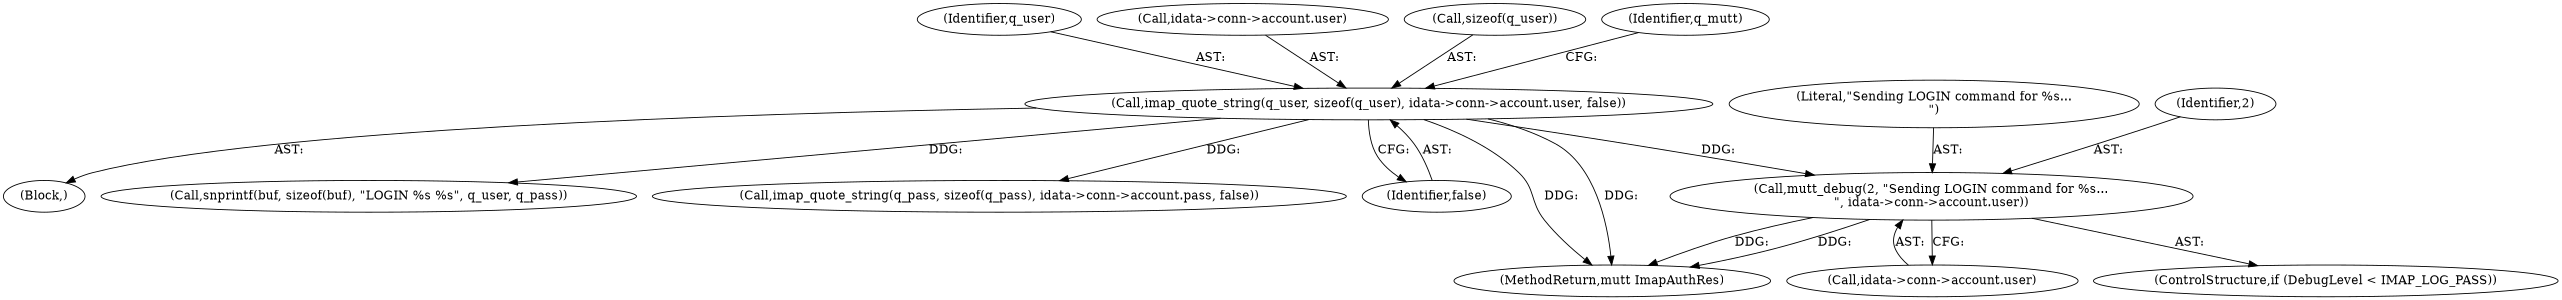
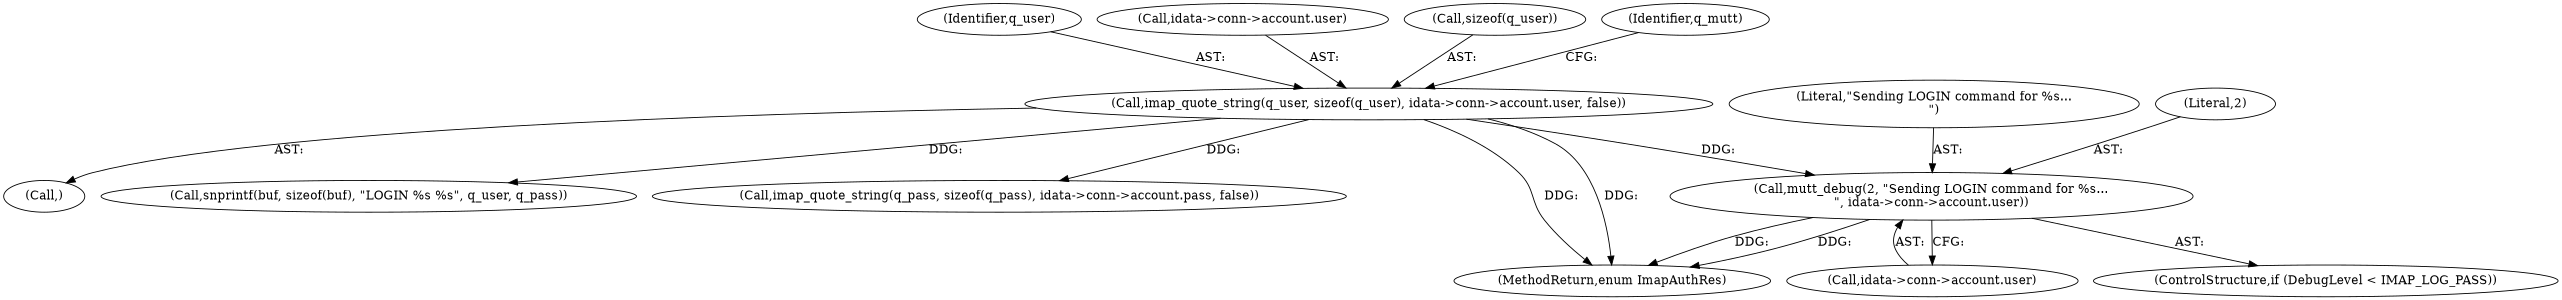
  digraph {
    n1 [label="(Call,mutt_debug(2, \"Sending LOGIN command for %s...\n\", idata->conn->account.user))"]
-   n2 [label="(MethodReturn,mutt ImapAuthRes)"]
+   n2 [label="(MethodReturn,enum ImapAuthRes)"]
    n3 [label="(Call,idata->conn->account.user)"]
    n4 [label="(ControlStructure,if (DebugLevel < IMAP_LOG_PASS))"]
    n5 [label="(Call,imap_quote_string(q_user, sizeof(q_user), idata->conn->account.user, false))"]
-   n6 [label="(Identifier,false)"]
-   n7 [label="(Block,)"]
+   n7 [label="(Call,)"]
    n8 [label="(Call,snprintf(buf, sizeof(buf), \"LOGIN %s %s\", q_user, q_pass))"]
    n9 [label="(Call,imap_quote_string(q_pass, sizeof(q_pass), idata->conn->account.pass, false))"]
    n10 [label="(Identifier,q_user)"]
-   n11 [label="(Identifier,2)"]
+   n11 [label="(Literal,2)"]
    n12 [label="(Call,idata->conn->account.user)"]
    n13 [label="(Call,sizeof(q_user))"]
    n14 [label="(Identifier,q_mutt)"]
    n15 [label="(Literal,\"Sending LOGIN command for %s...\n\")"]
    n1 -> n2 [label="DDG: "]
    n1 -> n2 [label="DDG: "]
    n1 -> n3 [label="CFG: "]
    n1 -> n4 [label="AST: "]
    n3 -> n1 [label="AST: "]
    n5 -> n1 [label="DDG: "]
    n5 -> n2 [label="DDG: "]
    n5 -> n2 [label="DDG: "]
-   n5 -> n6 [label="CFG: "]
    n5 -> n7 [label="AST: "]
    n5 -> n8 [label="DDG: "]
    n5 -> n9 [label="DDG: "]
-   n6 -> n5 [label="AST: "]
    n10 -> n5 [label="AST: "]
    n11 -> n1 [label="AST: "]
    n12 -> n5 [label="AST: "]
    n13 -> n5 [label="AST: "]
    n14 -> n5 [label="CFG: "]
    n15 -> n1 [label="AST: "]
  }
